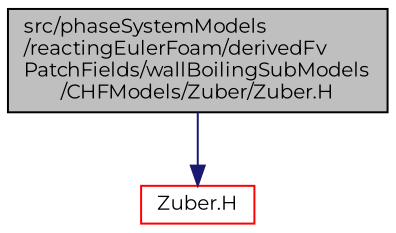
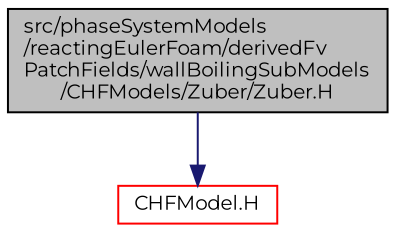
  digraph {
    fontname=Montserrat
    node [fontname=Montserrat fontsize=10 shape=record]
    n1 [color=black fillcolor=grey75 fontcolor=black height=0.2 label="src/phaseSystemModels\l/reactingEulerFoam/derivedFv\lPatchFields/wallBoilingSubModels\l/CHFModels/Zuber/Zuber.H" style=filled width=0.4]
-   n2 [color=red height=0.2 label="Zuber.H" width=0.4]
+   n2 [color=red height=0.2 label="CHFModel.H" width=0.4]
    n1 -> n2 [color=midnightblue fontname=Montserrat fontsize=10 labelfontname=Helvetica labelfontsize=10 style=solid]
  }
